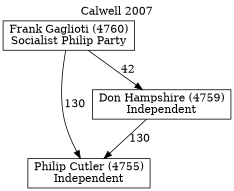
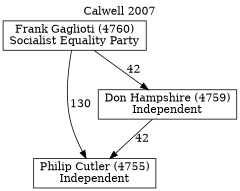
  digraph {
    label="Calwell 2007"
    labelloc=t
    mclimit=10
    node [shape=box]
    n1 [label="Philip Cutler (4755)\nIndependent"]
    n2 [label="Don Hampshire (4759)\nIndependent"]
-   n3 [label="Frank Gaglioti (4760)\nSocialist Philip Party"]
-   n2 -> n1 [label=130]
+   n3 [label="Frank Gaglioti (4760)\nSocialist Equality Party"]
+   n2 -> n1 [label=42]
    n3 -> n1 [label=130]
    n3 -> n2 [label=42]
  }
